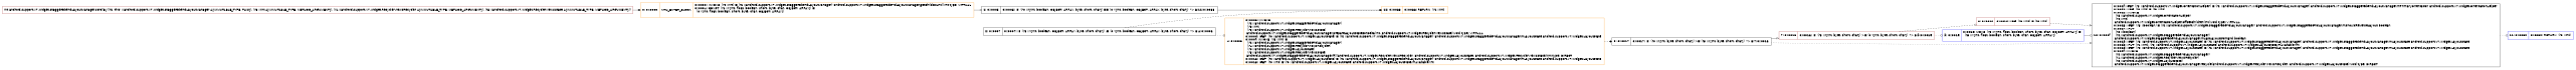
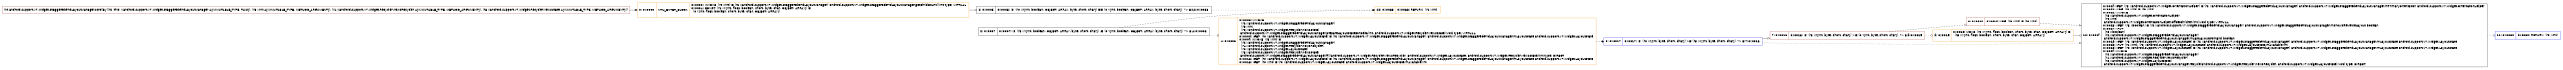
  digraph {
    fontname="DejaVu Sans"
    rankdir=LR
    node [color=darkorange fontname="DejaVu Sans" shape=record]
    edge [arrowhead=odot fontname="DejaVu Sans" style=dotted]
    n1 [label="{0\:\ 0x0000|MTH_ENTER_BLOCK\l|0x0000: INVOKE  (r0 I:int) = (r2 I:android.support.v7.widget.StaggeredGridLayoutManager) android.support.v7.widget.StaggeredGridLayoutManager.getChildCount():int type: VIRTUAL \l0x0004: CONST  (r1 I:?[int, float, boolean, short, byte, char, OBJECT, ARRAY]) = \l  (0 ?[int, float, boolean, short, byte, char, OBJECT, ARRAY])\l \l}"]
    n2 [color=black label="{1\:\ 0x0005|0x0005: IF  (r0 I:?[int, boolean, OBJECT, ARRAY, byte, short, char]) == (0 ?[int, boolean, OBJECT, ARRAY, byte, short, char])  \-\> B:12:0x0033 \l}"]
    n3 [label="{12\:\ 0x0033|0x0033: RETURN  (r1 I:int) \l}"]
    n4 [color=black label="{2\:\ 0x0007|0x0007: IF  (r3 I:?[int, boolean, OBJECT, ARRAY, byte, short, char]) != (0 ?[int, boolean, OBJECT, ARRAY, byte, short, char])  \-\> B:4:0x000a \l}"]
    n5 [label="{4\:\ 0x000a|0x000a: INVOKE  \l  (r2 I:android.support.v7.widget.StaggeredGridLayoutManager)\l  (r3 I:int)\l  (r5 I:android.support.v7.widget.RecyclerView$State)\l android.support.v7.widget.StaggeredGridLayoutManager.prepareLayoutStateForDelta(int, android.support.v7.widget.RecyclerView$State):void type: VIRTUAL \l0x000d: IGET  (r0 I:android.support.v7.widget.LayoutState) = (r2 I:android.support.v7.widget.StaggeredGridLayoutManager) android.support.v7.widget.StaggeredGridLayoutManager.mLayoutState android.support.v7.widget.LayoutState \l0x000f: INVOKE  (r5 I:int) = \l  (r2 I:android.support.v7.widget.StaggeredGridLayoutManager)\l  (r4 I:android.support.v7.widget.RecyclerView$Recycler)\l  (r0 I:android.support.v7.widget.LayoutState)\l  (r5 I:android.support.v7.widget.RecyclerView$State)\l android.support.v7.widget.StaggeredGridLayoutManager.fill(android.support.v7.widget.RecyclerView$Recycler, android.support.v7.widget.LayoutState, android.support.v7.widget.RecyclerView$State):int type: DIRECT \l0x0013: IGET  (r0 I:android.support.v7.widget.LayoutState) = (r2 I:android.support.v7.widget.StaggeredGridLayoutManager) android.support.v7.widget.StaggeredGridLayoutManager.mLayoutState android.support.v7.widget.LayoutState \l0x0015: IGET  (r0 I:int) = (r0 I:android.support.v7.widget.LayoutState) android.support.v7.widget.LayoutState.mAvailable int \l}"]
-   n6 [color=black label="{5\:\ 0x0017|0x0017: IF  (r0 I:?[int, byte, short, char]) \>= (r5 I:?[int, byte, short, char])  \-\> B:7:0x001a \l}"]
+   n6 [color=blue label="{5\:\ 0x0017|0x0017: IF  (r0 I:?[int, byte, short, char]) \>= (r5 I:?[int, byte, short, char])  \-\> B:7:0x001a \l}"]
    n7 [color=brown label="{7\:\ 0x001a|0x001a: IF  (r3 I:?[int, byte, short, char]) \>= (0 ?[int, byte, short, char])  \-\> B:9:0x001e \l}"]
    n8 [color=black label="{10\:\ 0x001f|0x001f: IGET  (r5 I:android.support.v7.widget.OrientationHelper) = (r2 I:android.support.v7.widget.StaggeredGridLayoutManager) android.support.v7.widget.StaggeredGridLayoutManager.mPrimaryOrientation android.support.v7.widget.OrientationHelper \l0x0021: NEG  (r0 I:int) = (r3 I:int) \l0x0022: INVOKE  \l  (r5 I:android.support.v7.widget.OrientationHelper)\l  (r0 I:int)\l android.support.v7.widget.OrientationHelper.offsetChildren(int):void type: VIRTUAL \l0x0025: IGET  (r5 I:boolean) = (r2 I:android.support.v7.widget.StaggeredGridLayoutManager) android.support.v7.widget.StaggeredGridLayoutManager.mShouldReverseLayout boolean \l0x0027: IPUT  \l  (r5 I:boolean)\l  (r2 I:android.support.v7.widget.StaggeredGridLayoutManager)\l android.support.v7.widget.StaggeredGridLayoutManager.mLastLayoutFromEnd boolean \l0x0029: IGET  (r5 I:android.support.v7.widget.LayoutState) = (r2 I:android.support.v7.widget.StaggeredGridLayoutManager) android.support.v7.widget.StaggeredGridLayoutManager.mLayoutState android.support.v7.widget.LayoutState \l0x002b: IPUT  (r1 I:int), (r5 I:android.support.v7.widget.LayoutState) android.support.v7.widget.LayoutState.mAvailable int \l0x002d: IGET  (r5 I:android.support.v7.widget.LayoutState) = (r2 I:android.support.v7.widget.StaggeredGridLayoutManager) android.support.v7.widget.StaggeredGridLayoutManager.mLayoutState android.support.v7.widget.LayoutState \l0x002f: INVOKE  \l  (r2 I:android.support.v7.widget.StaggeredGridLayoutManager)\l  (r4 I:android.support.v7.widget.RecyclerView$Recycler)\l  (r5 I:android.support.v7.widget.LayoutState)\l android.support.v7.widget.StaggeredGridLayoutManager.recycle(android.support.v7.widget.RecyclerView$Recycler, android.support.v7.widget.LayoutState):void type: DIRECT \l}"]
    n9 [color=brown label="{8\:\ 0x001c|0x001c: NEG  (r3 I:int) = (r5 I:int) \l}"]
-   n10 [color=blue label="{9\:\ 0x001e|0x001e: MOVE  (r3 I:?[int, float, boolean, short, byte, char, OBJECT, ARRAY]) = \l  (r5 I:?[int, float, boolean, short, byte, char, OBJECT, ARRAY])\l \l}"]
+   n10 [label="{9\:\ 0x001e|0x001e: MOVE  (r3 I:?[int, float, boolean, short, byte, char, OBJECT, ARRAY]) = \l  (r5 I:?[int, float, boolean, short, byte, char, OBJECT, ARRAY])\l \l}"]
    n11 [color=blue label="{11\:\ 0x0032|0x0032: RETURN  (r3 I:int) \l}"]
    n12 [color=brown label="{int android.support.v7.widget.StaggeredGridLayoutManager.scrollBy((r2 'this' I:android.support.v7.widget.StaggeredGridLayoutManager A[IMMUTABLE_TYPE, THIS]), (r3 I:int A[IMMUTABLE_TYPE, METHOD_ARGUMENT]), (r4 I:android.support.v7.widget.RecyclerView$Recycler A[IMMUTABLE_TYPE, METHOD_ARGUMENT]), (r5 I:android.support.v7.widget.RecyclerView$State A[IMMUTABLE_TYPE, METHOD_ARGUMENT])) }"]
    n1 -> n2 [style=solid]
-   n2 -> n3 [arrowhead=onormal style=solid]
+   n2 -> n3 [arrowhead=onormal]
    n4 -> n3 [arrowhead=diamond style=dashed]
    n4 -> n5
    n5 -> n6 [arrowhead=diamond style=dashed]
    n6 -> n7 [arrowhead=onormal style=solid]
    n6 -> n8 [arrowhead=onormal]
    n7 -> n9 [style=dashed]
    n7 -> n10
    n8 -> n11
    n9 -> n8 [arrowhead=onormal style=dashed]
    n10 -> n8 [style=solid]
    n12 -> n1 [arrowhead=diamond style=solid]
  }
